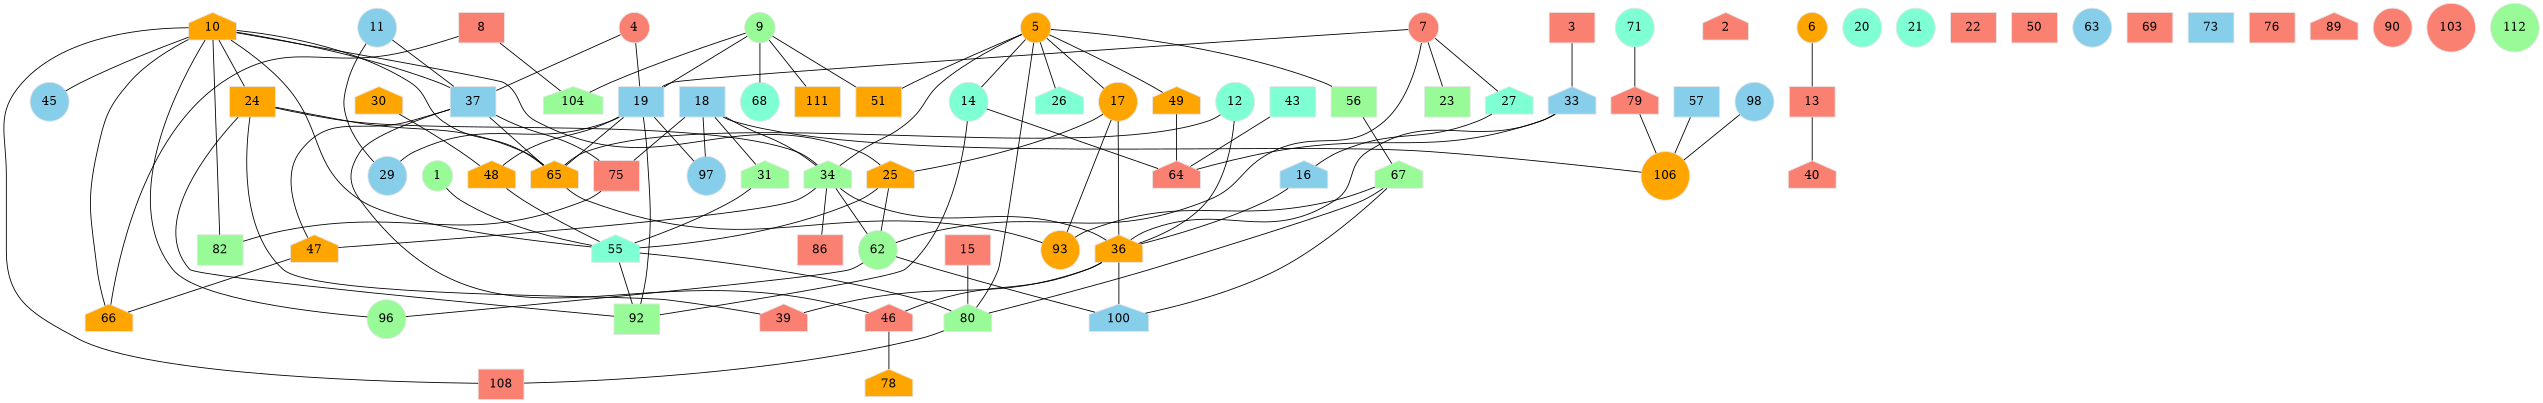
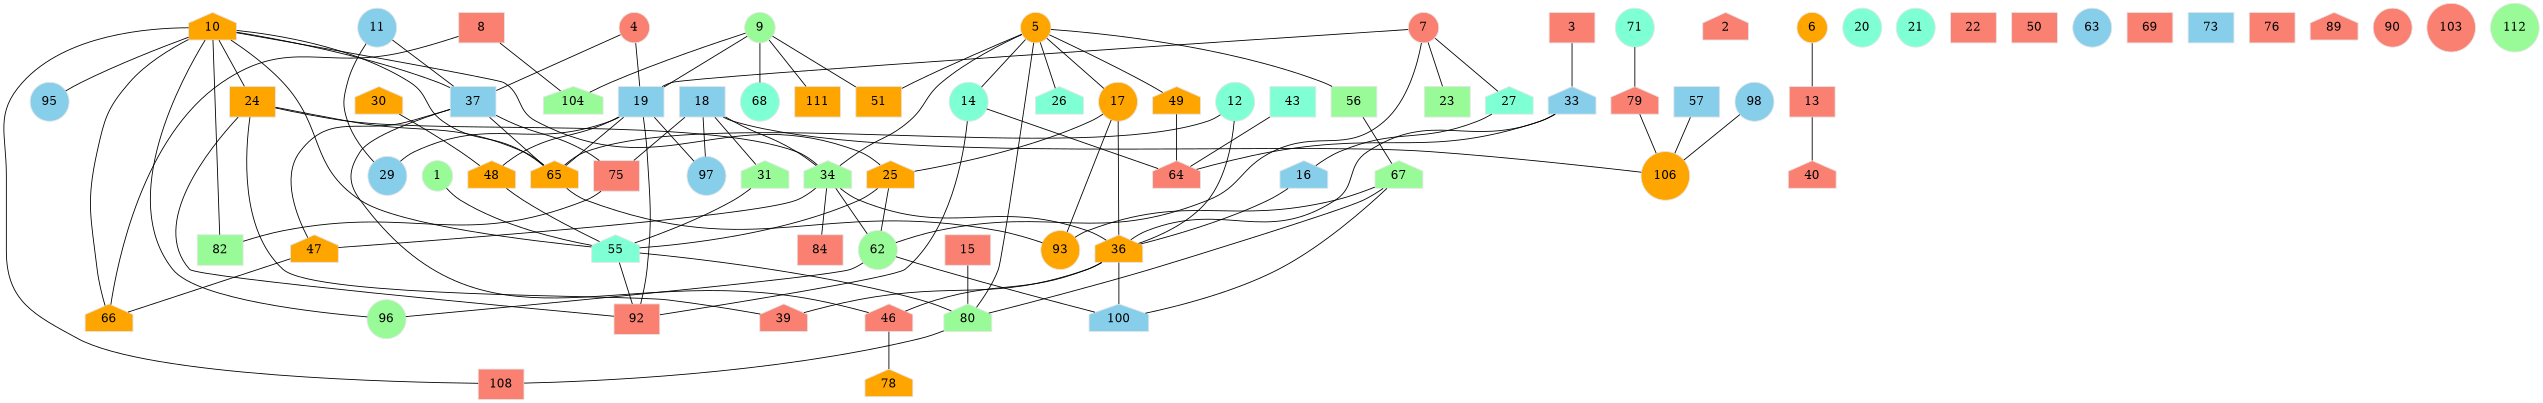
  graph {
    node [color=gray90 fillcolor=salmon shape=house style=filled]
    1 [fillcolor=palegreen shape=circle super="+81"]
    55 [fillcolor=aquamarine super="+109"]
    80 [fillcolor=palegreen super="+107"]
-   92 [fillcolor=palegreen shape=box super="+94"]
+   92 [shape=box super="+94"]
    2
    33 [fillcolor=skyblue super="+83"]
    36 [fillcolor=orange super="+105"]
    64 [super="+77"]
    3 [shape=box]
    4 [shape=circle super="+54"]
    19 [fillcolor=skyblue shape=box super="+52"]
    37 [fillcolor=skyblue shape=box super="+113"]
    65 [fillcolor=orange super="+95"]
    29 [fillcolor=skyblue shape=circle super="+38"]
    97 [fillcolor=skyblue shape=circle]
    48 [fillcolor=orange]
    75 [shape=box super="+101"]
    47 [fillcolor=orange]
    46 [super="+53"]
    5 [fillcolor=orange shape=circle super="+35"]
    14 [fillcolor=aquamarine shape=circle super="+32"]
    17 [fillcolor=orange shape=circle super="+58"]
    26 [fillcolor=aquamarine super="+99"]
    34 [fillcolor=palegreen super="+85"]
    49 [fillcolor=orange]
    51 [fillcolor=orange shape=box]
    56 [fillcolor=palegreen shape=box]
    25 [fillcolor=orange super="+86"]
    93 [fillcolor=orange shape=circle]
    62 [fillcolor=palegreen shape=circle super="+88"]
-   84 [shape=box label=86]
+   84 [shape=box]
    67 [fillcolor=palegreen super="+74"]
    108 [shape=box]
    6 [fillcolor=orange shape=circle]
    13 [shape=box]
    40
    7 [shape=circle super="+72"]
    23 [fillcolor=palegreen shape=box super="+87"]
    27 [fillcolor=aquamarine]
    16 [fillcolor=skyblue super="+42"]
    96 [fillcolor=palegreen shape=circle]
    100 [fillcolor=skyblue]
    8 [shape=box]
    66 [fillcolor=orange]
    104 [fillcolor=palegreen]
    9 [fillcolor=palegreen shape=circle super="+102"]
    68 [fillcolor=aquamarine shape=circle]
    111 [fillcolor=orange shape=box]
    10 [fillcolor=orange super="+91"]
    24 [fillcolor=orange shape=box super="+28"]
-   45 [fillcolor=skyblue shape=circle]
+   45 [fillcolor=skyblue shape=circle label=95]
    82 [fillcolor=palegreen shape=box]
    39 [super="+41"]
    11 [fillcolor=skyblue shape=circle super="+44"]
    12 [fillcolor=aquamarine shape=circle super="+114"]
    15 [shape=box super="+70"]
    18 [fillcolor=skyblue shape=box super="+61"]
    31 [fillcolor=palegreen]
    106 [fillcolor=orange shape=circle super="+110"]
    20 [fillcolor=aquamarine shape=circle]
    21 [fillcolor=aquamarine shape=circle]
    22 [shape=box]
    30 [fillcolor=orange super="+60"]
    78 [fillcolor=orange]
    43 [fillcolor=aquamarine shape=box]
    50 [shape=box super="+59"]
    57 [fillcolor=skyblue shape=box]
    63 [fillcolor=skyblue shape=circle]
    69 [shape=box]
    71 [fillcolor=aquamarine shape=circle]
    79
    73 [fillcolor=skyblue shape=box]
    76 [shape=box]
    89
    90 [shape=circle]
    98 [fillcolor=skyblue shape=circle]
    103 [shape=circle]
    112 [fillcolor=palegreen shape=circle]
    1 -- 55
    55 -- 80
    55 -- 92
    80 -- 108
    33 -- 36
    33 -- 64
    36 -- 46
    36 -- 100
    36 -- 39
    3 -- 33
    4 -- 19
    4 -- 37
    19 -- 92
    19 -- 65
    19 -- 29
    19 -- 97
    19 -- 48
    37 -- 65
    37 -- 75
    37 -- 47
    37 -- 46
    65 -- 93
    48 -- 55
    75 -- 82
    47 -- 66
    46 -- 78
    5 -- 80
    5 -- 14
    5 -- 17
    5 -- 26
    5 -- 34
    5 -- 49
    5 -- 51
    5 -- 56
    14 -- 92
    14 -- 64
    17 -- 36
    17 -- 25 [weight=2]
    17 -- 93
    34 -- 36
    34 -- 47
    34 -- 62
    34 -- 84
    49 -- 64
    56 -- 67
    25 -- 55
    25 -- 62
    62 -- 96
    62 -- 100
    67 -- 80
    67 -- 93
    67 -- 100
    6 -- 13
    13 -- 40
    7 -- 19
    7 -- 62
    7 -- 23
    7 -- 27
    27 -- 16
    16 -- 36
    8 -- 66
    8 -- 104
    9 -- 19
    9 -- 51
    9 -- 104
    9 -- 68
    9 -- 111
    10 -- 55
    10 -- 37
    10 -- 65
    10 -- 25
    10 -- 108
    10 -- 96
    10 -- 66
    10 -- 24
    10 -- 45
    10 -- 82
    24 -- 92
    24 -- 65
    24 -- 34
    24 -- 39
    11 -- 37
    11 -- 29
    12 -- 36
    12 -- 65
    15 -- 80
    18 -- 97
    18 -- 75
    18 -- 34
    18 -- 31
    18 -- 106
    31 -- 55
    30 -- 48
    43 -- 64
    57 -- 106
    71 -- 79
    79 -- 106
    98 -- 106
  }
